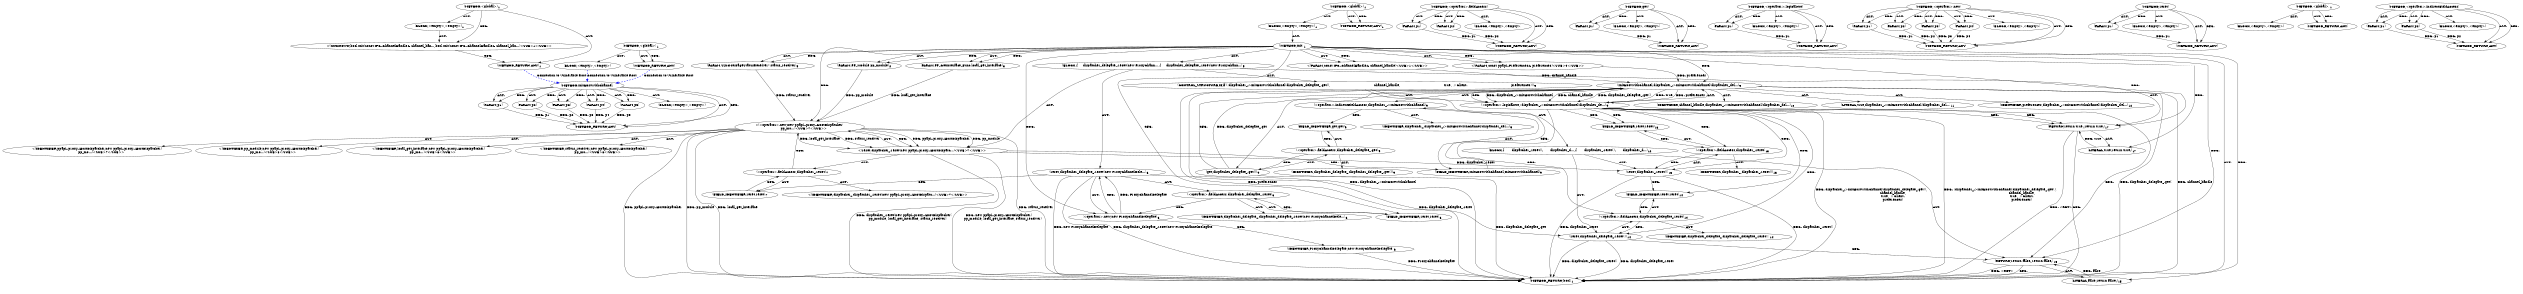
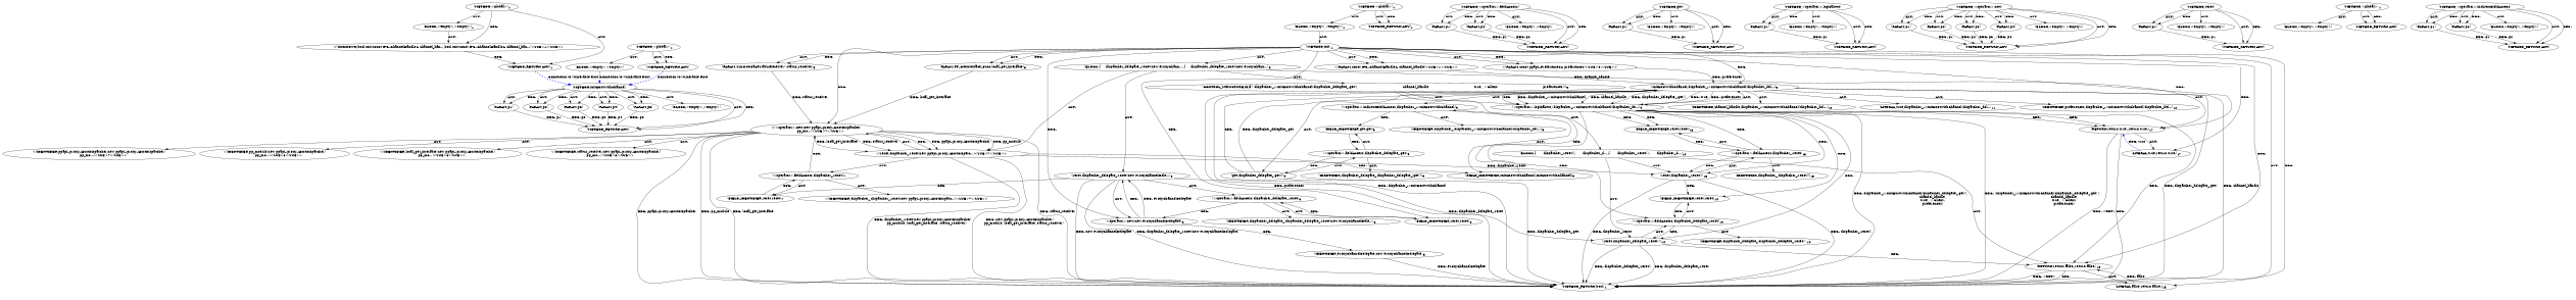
  digraph {
    n1 [label=<(METHOD,InitHostWithChannel)>]
    n2 [label=<(PARAM,p1)>]
    n3 [label=<(PARAM,p2)>]
    n4 [label=<(PARAM,p3)>]
    n5 [label=<(PARAM,p4)>]
    n6 [label=<(PARAM,p5)>]
    n7 [label=<(BLOCK,&lt;empty&gt;,&lt;empty&gt;)>]
    n8 [label=<(METHOD_RETURN,ANY)>]
    n9 [label=<(METHOD,&lt;global&gt;)<SUB>1</SUB>>]
    n10 [label=<(BLOCK,&lt;empty&gt;,&lt;empty&gt;)<SUB>1</SUB>>]
    n11 [label=<(METHOD_RETURN,ANY)<SUB>1</SUB>>]
    n12 [label=<(METHOD,Init)<SUB>1</SUB>>]
    n13 [label="<(PARAM,const IPC::ChannelHandle&amp; channel_handle)<SUB>1</SUB>>"]
-   n14 [label=<(PARAM,PP_Module pp_module)<SUB>2</SUB>>]
    n15 [label=<(PARAM,PP_GetInterface_Func local_get_interface)<SUB>3</SUB>>]
    n16 [label="<(PARAM,const ppapi::Preferences&amp; preferences)<SUB>4</SUB>>"]
    n17 [label=<(PARAM,SyncMessageStatusReceiver* status_receiver)<SUB>5</SUB>>]
    n18 [label=<(BLOCK,{     dispatcher_delegate_.reset(new ProxyChann...,{     dispatcher_delegate_.reset(new ProxyChann...)<SUB>5</SUB>>]
    n19 [label=<(FIELD_IDENTIFIER,reset,reset)<SUB>6</SUB>>]
    n20 [label=<(&lt;operator&gt;.new,new ProxyChannelDelegate)<SUB>6</SUB>>]
    n21 [label="<(&lt;operator&gt;.new,new ppapi::proxy::HostDispatcher(\n        pp_mo...)<SUB>7</SUB>>"]
    n22 [label=<(InitHostWithChannel,dispatcher_-&gt;InitHostWithChannel(dispatcher_del...)<SUB>9</SUB>>]
    n23 [label=<(RETURN,return false;,return false;)<SUB>15</SUB>>]
    n24 [label=<(LITERAL,false,return false;)<SUB>15</SUB>>]
    n25 [label=<(RETURN,return true;,return true;)<SUB>17</SUB>>]
    n26 [label=<(LITERAL,true,return true;)<SUB>17</SUB>>]
    n27 [label=<(METHOD_RETURN,bool)<SUB>1</SUB>>]
    n28 [label=<(reset,dispatcher_delegate_.reset(new ProxyChannelDele...)<SUB>6</SUB>>]
    n29 [label="<(reset,dispatcher_.reset(new ppapi::proxy::HostDispatc...)<SUB>7</SUB>>"]
    n30 [label=<(CONTROL_STRUCTURE,IF,if (!dispatcher_-&gt;InitHostWithChannel(dispatcher_delegate_.get(),                                           channel_handle,                                           true,  // Client.                                           preferences)))<SUB>9</SUB>>]
    n31 [label=<(&lt;operator&gt;.fieldAccess,dispatcher_delegate_.reset)<SUB>6</SUB>>]
    n32 [label=<(IDENTIFIER,ProxyChannelDelegate,new ProxyChannelDelegate)<SUB>6</SUB>>]
    n33 [label="<(IDENTIFIER,ppapi::proxy::HostDispatcher,new ppapi::proxy::HostDispatcher(\n        pp_mo...)<SUB>7</SUB>>"]
    n34 [label="<(IDENTIFIER,pp_module,new ppapi::proxy::HostDispatcher(\n        pp_mo...)<SUB>8</SUB>>"]
    n35 [label="<(IDENTIFIER,local_get_interface,new ppapi::proxy::HostDispatcher(\n        pp_mo...)<SUB>8</SUB>>"]
    n36 [label="<(IDENTIFIER,status_receiver,new ppapi::proxy::HostDispatcher(\n        pp_mo...)<SUB>8</SUB>>"]
    n37 [label=<(&lt;operator&gt;.logicalNot,!dispatcher_-&gt;InitHostWithChannel(dispatcher_de...)<SUB>9</SUB>>]
    n38 [label=<(&lt;operator&gt;.indirectFieldAccess,dispatcher_-&gt;InitHostWithChannel)<SUB>9</SUB>>]
    n39 [label=<(get,dispatcher_delegate_.get())<SUB>9</SUB>>]
    n40 [label=<(IDENTIFIER,channel_handle,dispatcher_-&gt;InitHostWithChannel(dispatcher_del...)<SUB>10</SUB>>]
    n41 [label=<(LITERAL,true,dispatcher_-&gt;InitHostWithChannel(dispatcher_del...)<SUB>11</SUB>>]
    n42 [label=<(IDENTIFIER,preferences,dispatcher_-&gt;InitHostWithChannel(dispatcher_del...)<SUB>12</SUB>>]
    n43 [label=<(FIELD_IDENTIFIER,reset,reset)<SUB>7</SUB>>]
    n44 [label=<(reset,dispatcher_delegate_.reset())<SUB>14</SUB>>]
    n45 [label=<(&lt;operator&gt;.fieldAccess,dispatcher_.reset)<SUB>7</SUB>>]
    n46 [label=<(FIELD_IDENTIFIER,InitHostWithChannel,InitHostWithChannel)<SUB>9</SUB>>]
    n47 [label=<(reset,dispatcher_.reset())<SUB>13</SUB>>]
    n48 [label=<(BLOCK,{       dispatcher_.reset();       dispatcher_d...,{       dispatcher_.reset();       dispatcher_d...)<SUB>12</SUB>>]
    n49 [label=<(IDENTIFIER,dispatcher_delegate_,dispatcher_delegate_.reset(new ProxyChannelDele...)<SUB>6</SUB>>]
    n50 [label=<(&lt;operator&gt;.fieldAccess,dispatcher_delegate_.reset)<SUB>14</SUB>>]
    n51 [label="<(IDENTIFIER,dispatcher_,dispatcher_.reset(new ppapi::proxy::HostDispatc...)<SUB>7</SUB>>"]
    n52 [label=<(&lt;operator&gt;.fieldAccess,dispatcher_.reset)<SUB>13</SUB>>]
    n53 [label=<(FIELD_IDENTIFIER,reset,reset)<SUB>14</SUB>>]
    n54 [label=<(FIELD_IDENTIFIER,reset,reset)<SUB>13</SUB>>]
    n55 [label=<(IDENTIFIER,dispatcher_,dispatcher_.reset())<SUB>13</SUB>>]
    n56 [label=<(IDENTIFIER,dispatcher_delegate_,dispatcher_delegate_.reset())<SUB>14</SUB>>]
    n57 [label=<(IDENTIFIER,dispatcher_,dispatcher_-&gt;InitHostWithChannel(dispatcher_del...)<SUB>9</SUB>>]
    n58 [label=<(FIELD_IDENTIFIER,get,get)<SUB>9</SUB>>]
    n59 [label=<(&lt;operator&gt;.fieldAccess,dispatcher_delegate_.get)<SUB>9</SUB>>]
    n60 [label=<(IDENTIFIER,dispatcher_delegate_,dispatcher_delegate_.get())<SUB>9</SUB>>]
    n61 [label=<(METHOD,&lt;operator&gt;.fieldAccess)>]
    n62 [label=<(PARAM,p1)>]
    n63 [label=<(PARAM,p2)>]
    n64 [label=<(BLOCK,&lt;empty&gt;,&lt;empty&gt;)>]
    n65 [label=<(METHOD_RETURN,ANY)>]
    n66 [label=<(METHOD,get)>]
    n67 [label=<(PARAM,p1)>]
    n68 [label=<(BLOCK,&lt;empty&gt;,&lt;empty&gt;)>]
    n69 [label=<(METHOD_RETURN,ANY)>]
    n70 [label=<(METHOD,&lt;operator&gt;.logicalNot)>]
    n71 [label=<(PARAM,p1)>]
    n72 [label=<(BLOCK,&lt;empty&gt;,&lt;empty&gt;)>]
    n73 [label=<(METHOD_RETURN,ANY)>]
    n74 [label=<(METHOD,&lt;operator&gt;.new)>]
    n75 [label=<(PARAM,p1)>]
    n76 [label=<(PARAM,p2)>]
    n77 [label=<(PARAM,p3)>]
    n78 [label=<(PARAM,p4)>]
    n79 [label=<(BLOCK,&lt;empty&gt;,&lt;empty&gt;)>]
    n80 [label=<(METHOD_RETURN,ANY)>]
    n81 [label=<(METHOD,reset)>]
    n82 [label=<(PARAM,p1)>]
    n83 [label=<(BLOCK,&lt;empty&gt;,&lt;empty&gt;)>]
    n84 [label=<(METHOD_RETURN,ANY)>]
    n85 [label=<(METHOD,&lt;global&gt;)<SUB>1</SUB>>]
    n86 [label=<(BLOCK,&lt;empty&gt;,&lt;empty&gt;)>]
    n87 [label=<(METHOD_RETURN,ANY)>]
    n88 [label=<(METHOD,&lt;operator&gt;.indirectFieldAccess)>]
    n89 [label=<(PARAM,p1)>]
    n90 [label=<(PARAM,p2)>]
    n91 [label=<(BLOCK,&lt;empty&gt;,&lt;empty&gt;)>]
    n92 [label=<(METHOD_RETURN,ANY)>]
    n93 [label=<(METHOD,&lt;global&gt;)<SUB>1</SUB>>]
    n94 [label=<(BLOCK,&lt;empty&gt;,&lt;empty&gt;)<SUB>1</SUB>>]
    n95 [label="<(UNKNOWN,bool Init(const IPC::ChannelHandle&amp; channel_han...,bool Init(const IPC::ChannelHandle&amp; channel_han...)<SUB>1</SUB>>"]
    n96 [label=<(METHOD_RETURN,ANY)<SUB>1</SUB>>]
    n97 [label=<(METHOD,&lt;global&gt;)<SUB>1</SUB>>]
    n98 [label=<(BLOCK,&lt;empty&gt;,&lt;empty&gt;)>]
    n99 [label=<(METHOD_RETURN,ANY)>]
    n1 -> n2 [label="AST: "]
    n1 -> n2 [label="DDG: "]
    n1 -> n3 [label="AST: "]
    n1 -> n3 [label="DDG: "]
    n1 -> n4 [label="AST: "]
    n1 -> n4 [label="DDG: "]
    n1 -> n5 [label="AST: "]
    n1 -> n5 [label="DDG: "]
    n1 -> n6 [label="AST: "]
    n1 -> n6 [label="DDG: "]
    n1 -> n7 [label="AST: "]
    n1 -> n8 [label="AST: "]
    n1 -> n8 [label="CFG: "]
    n2 -> n8 [label="DDG: p1"]
    n3 -> n8 [label="DDG: p2"]
    n4 -> n8 [label="DDG: p3"]
    n5 -> n8 [label="DDG: p4"]
    n6 -> n8 [label="DDG: p5"]
    n9 -> n10 [label="AST: "]
    n9 -> n11 [label="AST: "]
    n9 -> n11 [label="CFG: "]
    n10 -> n12 [label="AST: "]
    n12 -> n13 [label="AST: "]
    n12 -> n13 [label="DDG: "]
-   n12 -> n14 [label="AST: "]
-   n12 -> n14 [label="DDG: "]
    n12 -> n15 [label="AST: "]
    n12 -> n15 [label="DDG: "]
    n12 -> n16 [label="AST: "]
    n12 -> n16 [label="DDG: "]
    n12 -> n17 [label="AST: "]
    n12 -> n17 [label="DDG: "]
    n12 -> n18 [label="AST: "]
    n12 -> n19 [label="CFG: "]
    n12 -> n20 [label="DDG: "]
    n12 -> n21 [label="DDG: "]
    n12 -> n22 [label="DDG: "]
    n12 -> n23 [label="DDG: "]
    n12 -> n24 [label="DDG: "]
    n12 -> n25 [label="DDG: "]
    n12 -> n26 [label="DDG: "]
    n12 -> n27 [label="AST: "]
    n13 -> n22 [label="DDG: channel_handle"]
-   n14 -> n21 [label="DDG: pp_module"]
    n15 -> n21 [label="DDG: local_get_interface"]
    n16 -> n22 [label="DDG: preferences"]
    n17 -> n21 [label="DDG: status_receiver"]
    n18 -> n25 [label="AST: "]
    n18 -> n28 [label="AST: "]
    n18 -> n29 [label="AST: "]
    n18 -> n30 [label="AST: "]
    n19 -> n31 [label="CFG: "]
    n20 -> n28 [label="CFG: "]
    n20 -> n28 [label="DDG: ProxyChannelDelegate"]
    n20 -> n32 [label="CFG: "]
    n21 -> n27 [label="DDG: pp_module"]
    n21 -> n27 [label="DDG: local_get_interface"]
    n21 -> n27 [label="DDG: status_receiver"]
    n21 -> n27 [label="DDG: ppapi::proxy::HostDispatcher"]
    n21 -> n29 [label="CFG: "]
    n21 -> n29 [label="DDG: ppapi::proxy::HostDispatcher"]
    n21 -> n29 [label="DDG: pp_module"]
    n21 -> n29 [label="DDG: local_get_interface"]
    n21 -> n29 [label="DDG: status_receiver"]
    n21 -> n33 [label="AST: "]
    n21 -> n34 [label="AST: "]
    n21 -> n35 [label="AST: "]
    n21 -> n36 [label="AST: "]
    n22 -> n27 [label="DDG: dispatcher_-&gt;InitHostWithChannel"]
    n22 -> n27 [label="DDG: dispatcher_delegate_.get()"]
    n22 -> n27 [label="DDG: channel_handle"]
    n22 -> n27 [label="DDG: preferences"]
    n22 -> n37 [label="CFG: "]
    n22 -> n37 [label="DDG: dispatcher_-&gt;InitHostWithChannel"]
    n22 -> n37 [label="DDG: channel_handle"]
    n22 -> n37 [label="DDG: dispatcher_delegate_.get()"]
    n22 -> n37 [label="DDG: true"]
    n22 -> n37 [label="DDG: preferences"]
    n22 -> n38 [label="AST: "]
    n22 -> n39 [label="AST: "]
    n22 -> n40 [label="AST: "]
    n22 -> n41 [label="AST: "]
    n22 -> n42 [label="AST: "]
    n23 -> n24 [label="AST: "]
    n23 -> n27 [label="CFG: "]
    n23 -> n27 [label="DDG: &lt;RET&gt;"]
    n24 -> n23 [label="DDG: false"]
    n25 -> n26 [label="AST: "]
    n25 -> n27 [label="CFG: "]
    n25 -> n27 [label="DDG: &lt;RET&gt;"]
-   n26 -> n25 [label="DDG: true"]
+   n26 -> n25 [label="DDG: true" color=blue]
    n28 -> n20 [label="AST: "]
    n28 -> n27 [label="DDG: new ProxyChannelDelegate"]
    n28 -> n27 [label="DDG: dispatcher_delegate_.reset(new ProxyChannelDelegate)"]
    n28 -> n31 [label="AST: "]
    n28 -> n43 [label="CFG: "]
    n28 -> n44 [label="DDG: dispatcher_delegate_.reset"]
    n29 -> n21 [label="AST: "]
    n29 -> n27 [label="DDG: new ppapi::proxy::HostDispatcher(\n        pp_module, local_get_interface, status_receiver)"]
    n29 -> n27 [label="DDG: dispatcher_.reset(new ppapi::proxy::HostDispatcher(\n        pp_module, local_get_interface, status_receiver))"]
    n29 -> n45 [label="AST: "]
    n29 -> n46 [label="CFG: "]
    n29 -> n47 [label="DDG: dispatcher_.reset"]
    n30 -> n37 [label="AST: "]
    n30 -> n48 [label="AST: "]
    n31 -> n19 [label="AST: "]
    n31 -> n20 [label="CFG: "]
    n31 -> n49 [label="AST: "]
    n32 -> n27 [label="DDG: ProxyChannelDelegate"]
    n37 -> n22 [label="AST: "]
    n37 -> n23 [label="CDG: "]
    n37 -> n25 [label="CFG: "]
    n37 -> n25 [label="CDG: "]
    n37 -> n27 [label="DDG: dispatcher_-&gt;InitHostWithChannel(dispatcher_delegate_.get(),\n                                          channel_handle,\n                                          true,  // Client.\n                                          preferences)"]
    n37 -> n27 [label="DDG: !dispatcher_-&gt;InitHostWithChannel(dispatcher_delegate_.get(),\n                                          channel_handle,\n                                          true,  // Client.\n                                          preferences)"]
    n37 -> n44 [label="CDG: "]
    n37 -> n47 [label="CDG: "]
    n37 -> n50 [label="CDG: "]
    n37 -> n52 [label="CDG: "]
    n37 -> n53 [label="CDG: "]
    n37 -> n54 [label="CFG: "]
    n37 -> n54 [label="CDG: "]
    n38 -> n46 [label="AST: "]
    n38 -> n57 [label="AST: "]
    n38 -> n58 [label="CFG: "]
    n39 -> n22 [label="CFG: "]
    n39 -> n22 [label="DDG: dispatcher_delegate_.get"]
    n39 -> n27 [label="DDG: dispatcher_delegate_.get"]
    n39 -> n59 [label="AST: "]
    n43 -> n45 [label="CFG: "]
    n44 -> n23 [label="CFG: "]
    n44 -> n27 [label="DDG: dispatcher_delegate_.reset"]
    n44 -> n27 [label="DDG: dispatcher_delegate_.reset()"]
    n44 -> n50 [label="AST: "]
    n45 -> n21 [label="CFG: "]
    n45 -> n43 [label="AST: "]
    n45 -> n51 [label="AST: "]
    n46 -> n38 [label="CFG: "]
    n47 -> n27 [label="DDG: dispatcher_.reset"]
    n47 -> n27 [label="DDG: dispatcher_.reset()"]
    n47 -> n52 [label="AST: "]
    n47 -> n53 [label="CFG: "]
    n48 -> n23 [label="AST: "]
    n48 -> n44 [label="AST: "]
    n48 -> n47 [label="AST: "]
    n50 -> n44 [label="CFG: "]
    n50 -> n53 [label="AST: "]
    n50 -> n56 [label="AST: "]
    n52 -> n47 [label="CFG: "]
    n52 -> n54 [label="AST: "]
    n52 -> n55 [label="AST: "]
    n53 -> n50 [label="CFG: "]
    n54 -> n52 [label="CFG: "]
    n58 -> n59 [label="CFG: "]
    n59 -> n39 [label="CFG: "]
    n59 -> n58 [label="AST: "]
    n59 -> n60 [label="AST: "]
    n61 -> n62 [label="AST: "]
    n61 -> n62 [label="DDG: "]
    n61 -> n63 [label="AST: "]
    n61 -> n63 [label="DDG: "]
    n61 -> n64 [label="AST: "]
    n61 -> n65 [label="AST: "]
    n61 -> n65 [label="CFG: "]
    n62 -> n65 [label="DDG: p1"]
    n63 -> n65 [label="DDG: p2"]
    n66 -> n67 [label="AST: "]
    n66 -> n67 [label="DDG: "]
    n66 -> n68 [label="AST: "]
    n66 -> n69 [label="AST: "]
    n66 -> n69 [label="CFG: "]
    n67 -> n69 [label="DDG: p1"]
    n70 -> n71 [label="AST: "]
    n70 -> n71 [label="DDG: "]
    n70 -> n72 [label="AST: "]
    n70 -> n73 [label="AST: "]
    n70 -> n73 [label="CFG: "]
    n71 -> n73 [label="DDG: p1"]
    n74 -> n75 [label="AST: "]
    n74 -> n75 [label="DDG: "]
    n74 -> n76 [label="AST: "]
    n74 -> n76 [label="DDG: "]
    n74 -> n77 [label="AST: "]
    n74 -> n77 [label="DDG: "]
    n74 -> n78 [label="AST: "]
    n74 -> n78 [label="DDG: "]
    n74 -> n79 [label="AST: "]
    n74 -> n80 [label="AST: "]
    n74 -> n80 [label="CFG: "]
    n75 -> n80 [label="DDG: p1"]
    n76 -> n80 [label="DDG: p2"]
    n77 -> n80 [label="DDG: p3"]
    n78 -> n80 [label="DDG: p4"]
    n81 -> n82 [label="AST: "]
    n81 -> n82 [label="DDG: "]
    n81 -> n83 [label="AST: "]
    n81 -> n84 [label="AST: "]
    n81 -> n84 [label="CFG: "]
    n82 -> n84 [label="DDG: p1"]
    n85 -> n86 [label="AST: "]
    n85 -> n87 [label="AST: "]
    n85 -> n87 [label="CFG: "]
    n88 -> n89 [label="AST: "]
    n88 -> n89 [label="DDG: "]
    n88 -> n90 [label="AST: "]
    n88 -> n90 [label="DDG: "]
    n88 -> n91 [label="AST: "]
    n88 -> n92 [label="AST: "]
    n88 -> n92 [label="CFG: "]
    n89 -> n92 [label="DDG: p1"]
    n90 -> n92 [label="DDG: p2"]
    n93 -> n94 [label="AST: "]
    n93 -> n95 [label="CFG: "]
    n93 -> n96 [label="AST: "]
    n94 -> n95 [label="AST: "]
    n95 -> n96 [label="CFG: "]
    n96 -> n1 [color=blue label="Connection to Vulnerable Root" penwidth=2.0 style=dashed]
    n97 -> n98 [label="AST: "]
    n97 -> n99 [label="AST: "]
    n97 -> n99 [label="CFG: "]
    n98 -> n1 [color=blue label="Connection to Vulnerable Root" penwidth=2.0 style=dashed]
    n99 -> n1 [color=blue label="Connection to Vulnerable Root" penwidth=2.0 style=dashed]
  }
